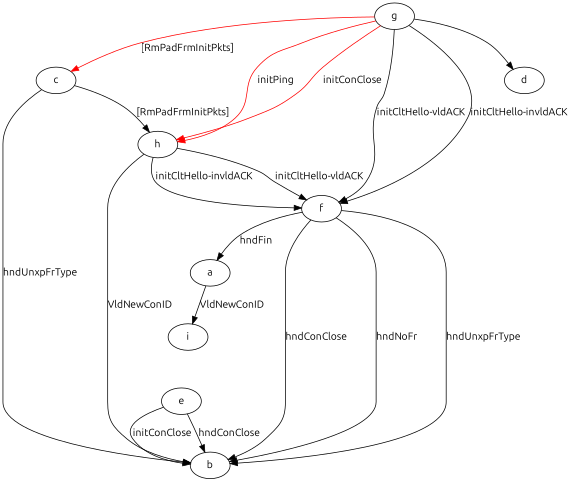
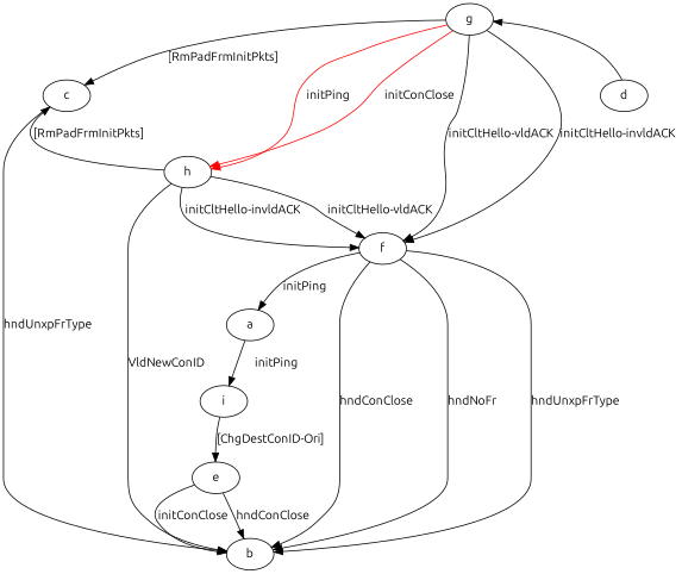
  digraph {
    fontname=Ubuntu
    node [fontname=Ubuntu]
    edge [fontname=Ubuntu]
    a
    i
    e
    b
    c
    d
    g
    f
    h
-   a -> i [label="VldNewConID "]
+   a -> i [label="initPing "]
+   i -> e [label="[ChgDestConID-Ori] "]
    e -> b [label="initConClose "]
    e -> b [label="hndConClose "]
    c -> b [label="hndUnxpFrType "]
-   g -> d
-   g -> c [label="[RmPadFrmInitPkts] " color=red]
+   d -> g
+   g -> c [label="[RmPadFrmInitPkts] "]
    g -> f [label="initCltHello-vldACK "]
    g -> f [label="initCltHello-invldACK "]
    g -> h [color=red label="initPing "]
    g -> h [color=red label="initConClose "]
-   f -> a [label="hndFin "]
+   f -> a [label="initPing "]
    f -> b [label="hndConClose "]
    f -> b [label="hndNoFr "]
    f -> b [label="hndUnxpFrType "]
    h -> b [label="VldNewConID "]
-   c -> h [label="[RmPadFrmInitPkts] "]
+   h -> c [label="[RmPadFrmInitPkts] "]
    h -> f [label="initCltHello-vldACK "]
    h -> f [label="initCltHello-invldACK "]
  }
